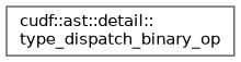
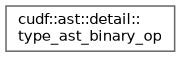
  digraph {
    rankdir=LR
-   n1 [color=grey40 fillcolor=white fontname=Helvetica fontsize=10 height=0.2 label="cudf::ast::detail::\ltype_dispatch_binary_op" shape=box style=filled width=0.4]
+   n1 [color=grey40 fillcolor=white fontname=Helvetica fontsize=10 height=0.2 label="cudf::ast::detail::\ltype_ast_binary_op" shape=box style=filled width=0.4]
  }
